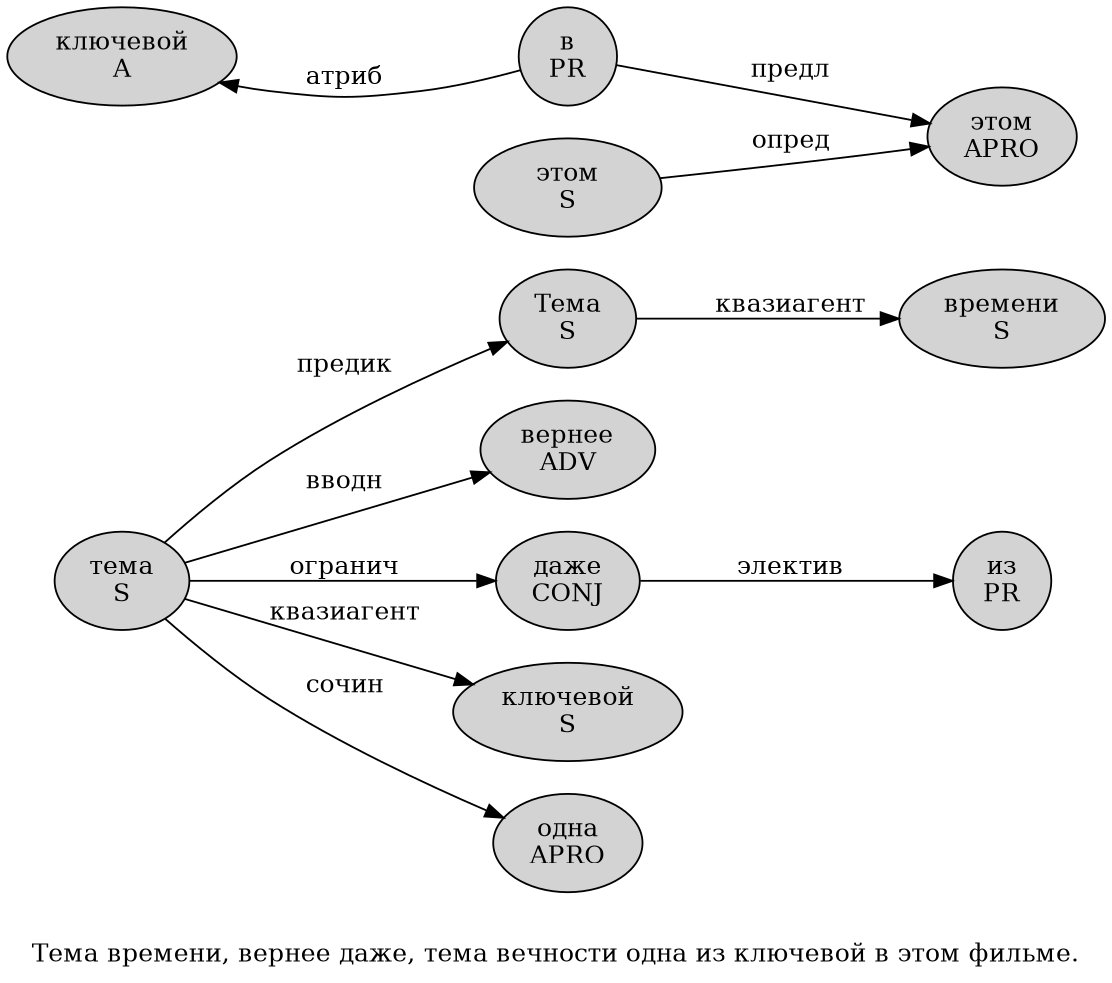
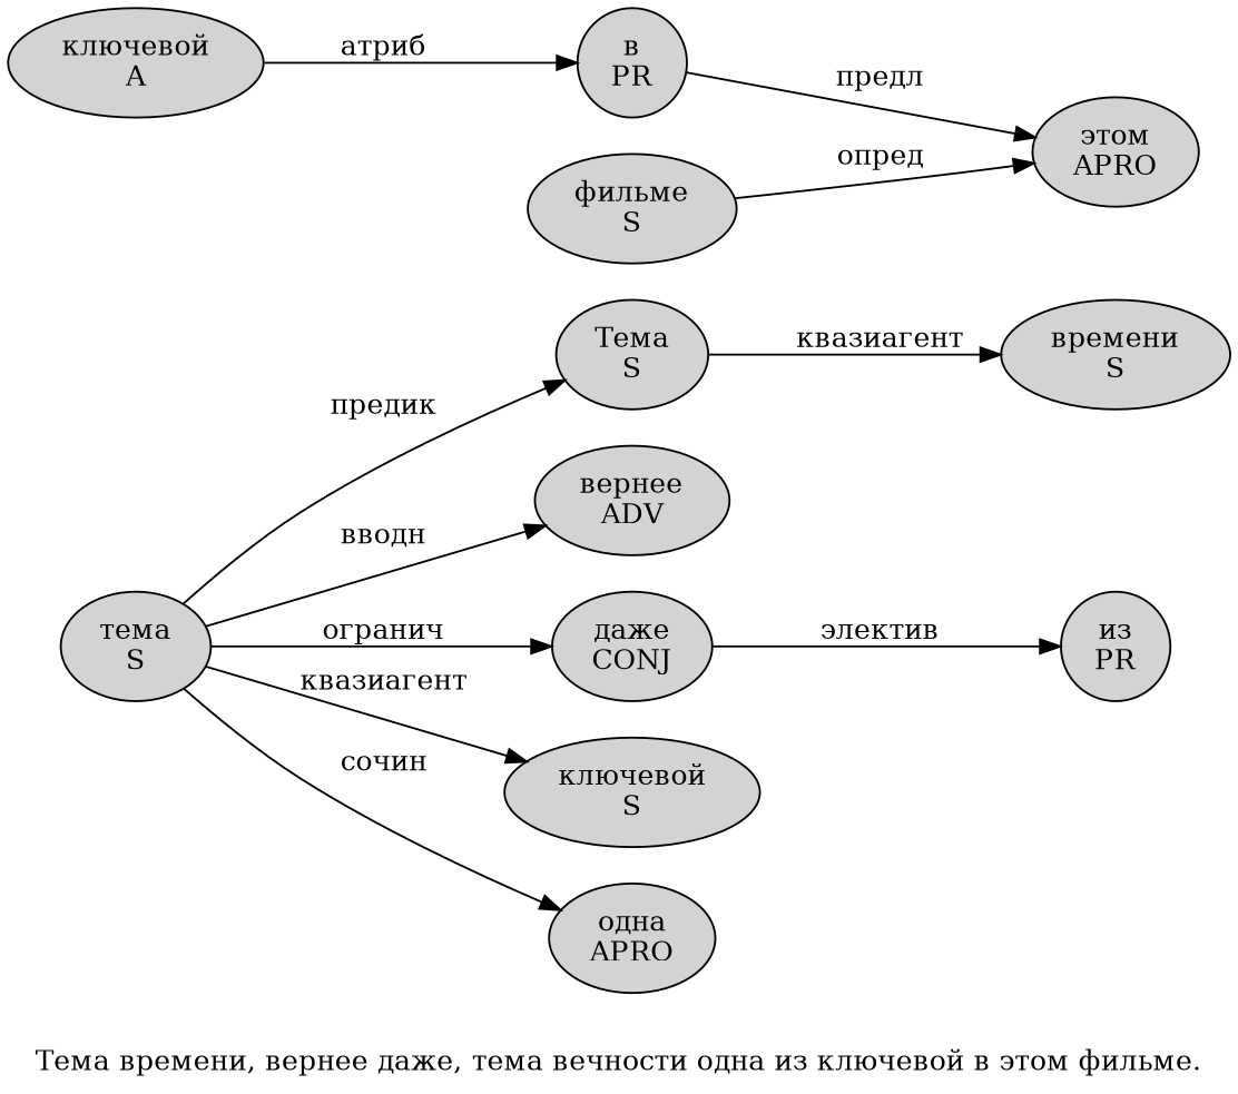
  digraph {
    label="Тема времени, вернее даже, тема вечности одна из ключевой в этом фильме."
    rankdir=LR
    node [fillcolor=lightgray penwidth=1 shape=ellipse style=filled]
    n1 [label="Тема\nS"]
    n2 [label="времени\nS"]
    n3 [label="вернее\nADV"]
    n4 [label="даже\nCONJ"]
    n5 [label="из\nPR"]
    n6 [label="тема\nS"]
    n7 [label="ключевой\nS"]
    n8 [label="одна\nAPRO"]
    n9 [label="ключевой\nA"]
    n10 [label="в\nPR"]
    n11 [label="этом\nAPRO"]
-   n12 [label="этом\nS"]
+   n12 [label="фильме\nS"]
    n1 -> n2 [label="квазиагент"]
    n4 -> n5 [label="электив"]
    n6 -> n1 [label="предик"]
    n6 -> n3 [label="вводн"]
    n6 -> n4 [label="огранич"]
    n6 -> n7 [label="квазиагент"]
    n6 -> n8 [label="сочин"]
-   n10 -> n9 [label="атриб"]
+   n9 -> n10 [label="атриб"]
    n10 -> n11 [label="предл"]
    n12 -> n11 [label="опред"]
  }
